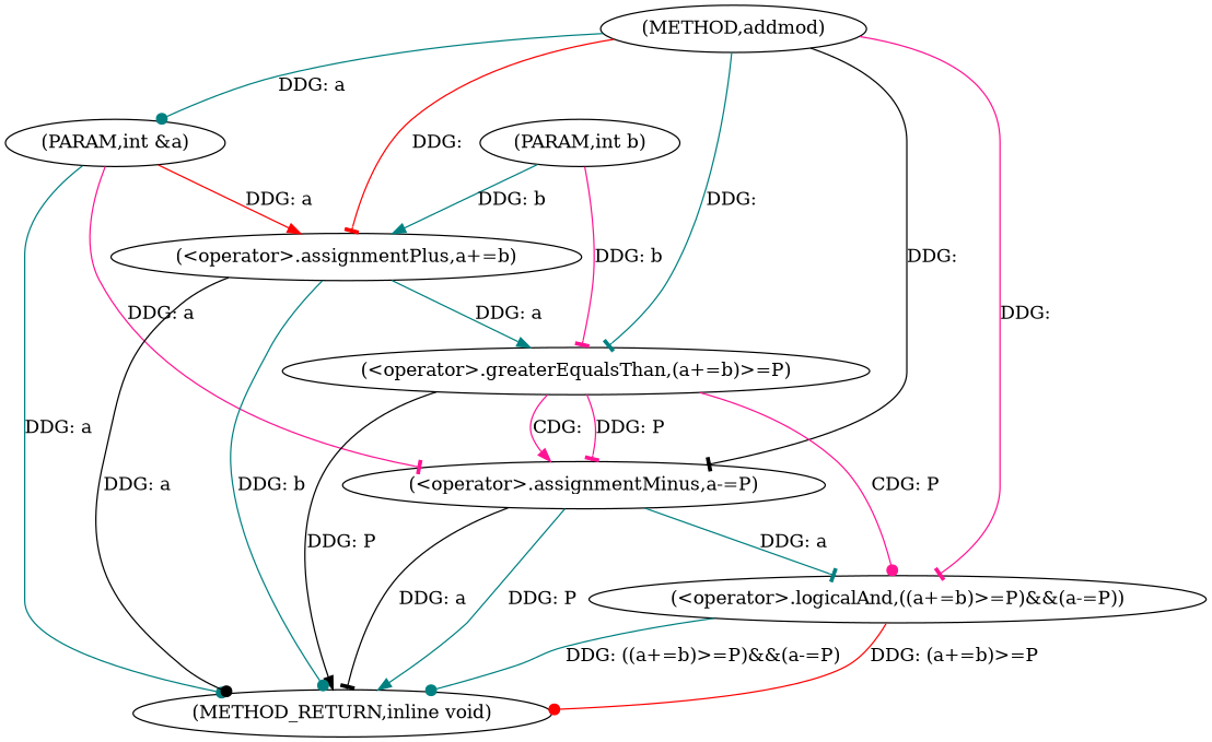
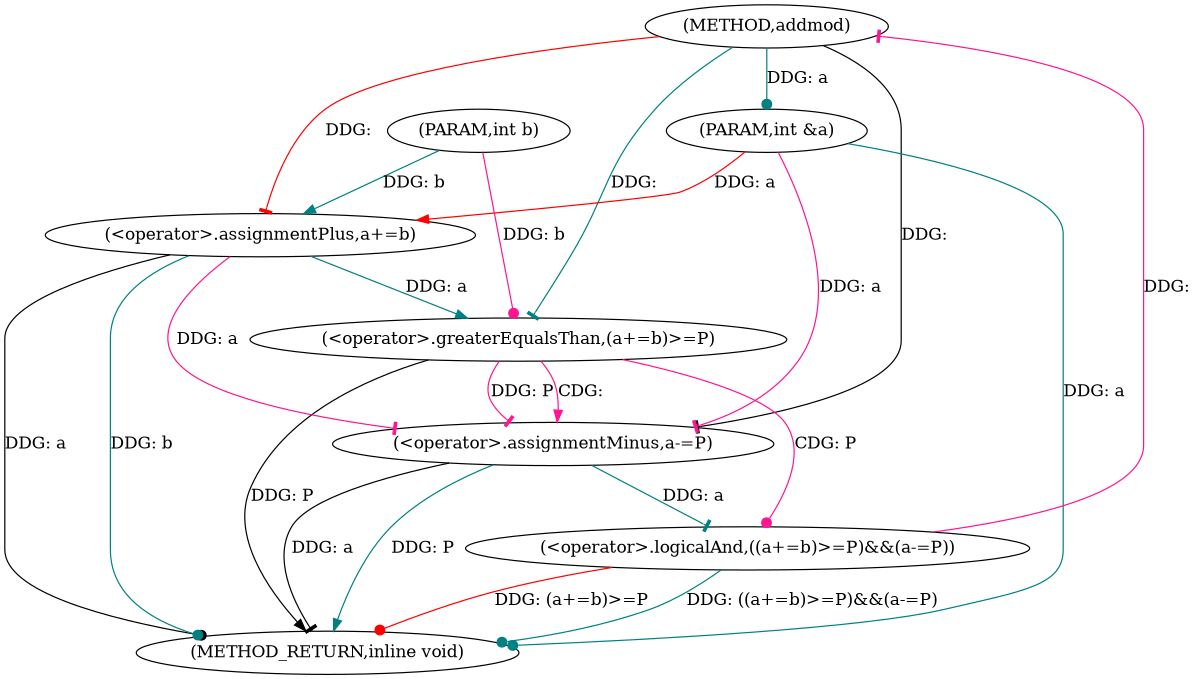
  digraph {
    edge [arrowhead=tee color=teal]
    n1 [label="(METHOD,addmod)"]
    n2 [label="(PARAM,int &a)"]
    n3 [label="(<operator>.logicalAnd,((a+=b)>=P)&&(a-=P))"]
    n4 [label="(<operator>.greaterEqualsThan,(a+=b)>=P)"]
    n5 [label="(<operator>.assignmentMinus,a-=P)"]
    n6 [label="(<operator>.assignmentPlus,a+=b)"]
    n7 [label="(METHOD_RETURN,inline void)"]
    n8 [label="(PARAM,int b)"]
    n1 -> n2 [arrowhead=dot label="DDG: a"]
-   n1 -> n3 [color=deeppink label="DDG: "]
+   n3 -> n1 [color=deeppink label="DDG: "]
    n1 -> n4 [label="DDG: "]
    n1 -> n5 [color=black label="DDG: "]
    n1 -> n6 [color=red label="DDG: "]
    n2 -> n5 [color=deeppink label="DDG: a"]
    n2 -> n6 [arrowhead=normal color=red label="DDG: a"]
    n2 -> n7 [arrowhead=dot label="DDG: a"]
    n3 -> n7 [arrowhead=dot color=red label="DDG: (a+=b)>=P"]
    n3 -> n7 [arrowhead=dot label="DDG: ((a+=b)>=P)&&(a-=P)"]
    n4 -> n3 [arrowhead=dot color=deeppink label="CDG: P"]
    n4 -> n5 [color=deeppink label="DDG: P"]
    n4 -> n5 [arrowhead=normal color=deeppink label="CDG: "]
    n4 -> n7 [arrowhead=normal color=black label="DDG: P"]
    n5 -> n3 [label="DDG: a"]
    n5 -> n7 [color=black label="DDG: a"]
    n5 -> n7 [arrowhead=normal label="DDG: P"]
    n6 -> n4 [arrowhead=normal label="DDG: a"]
+   n6 -> n5 [color=deeppink label="DDG: a"]
    n6 -> n7 [arrowhead=dot color=black label="DDG: a"]
    n6 -> n7 [arrowhead=dot label="DDG: b"]
-   n8 -> n4 [color=deeppink label="DDG: b"]
+   n8 -> n4 [arrowhead=dot color=deeppink label="DDG: b"]
    n8 -> n6 [arrowhead=normal label="DDG: b"]
  }
